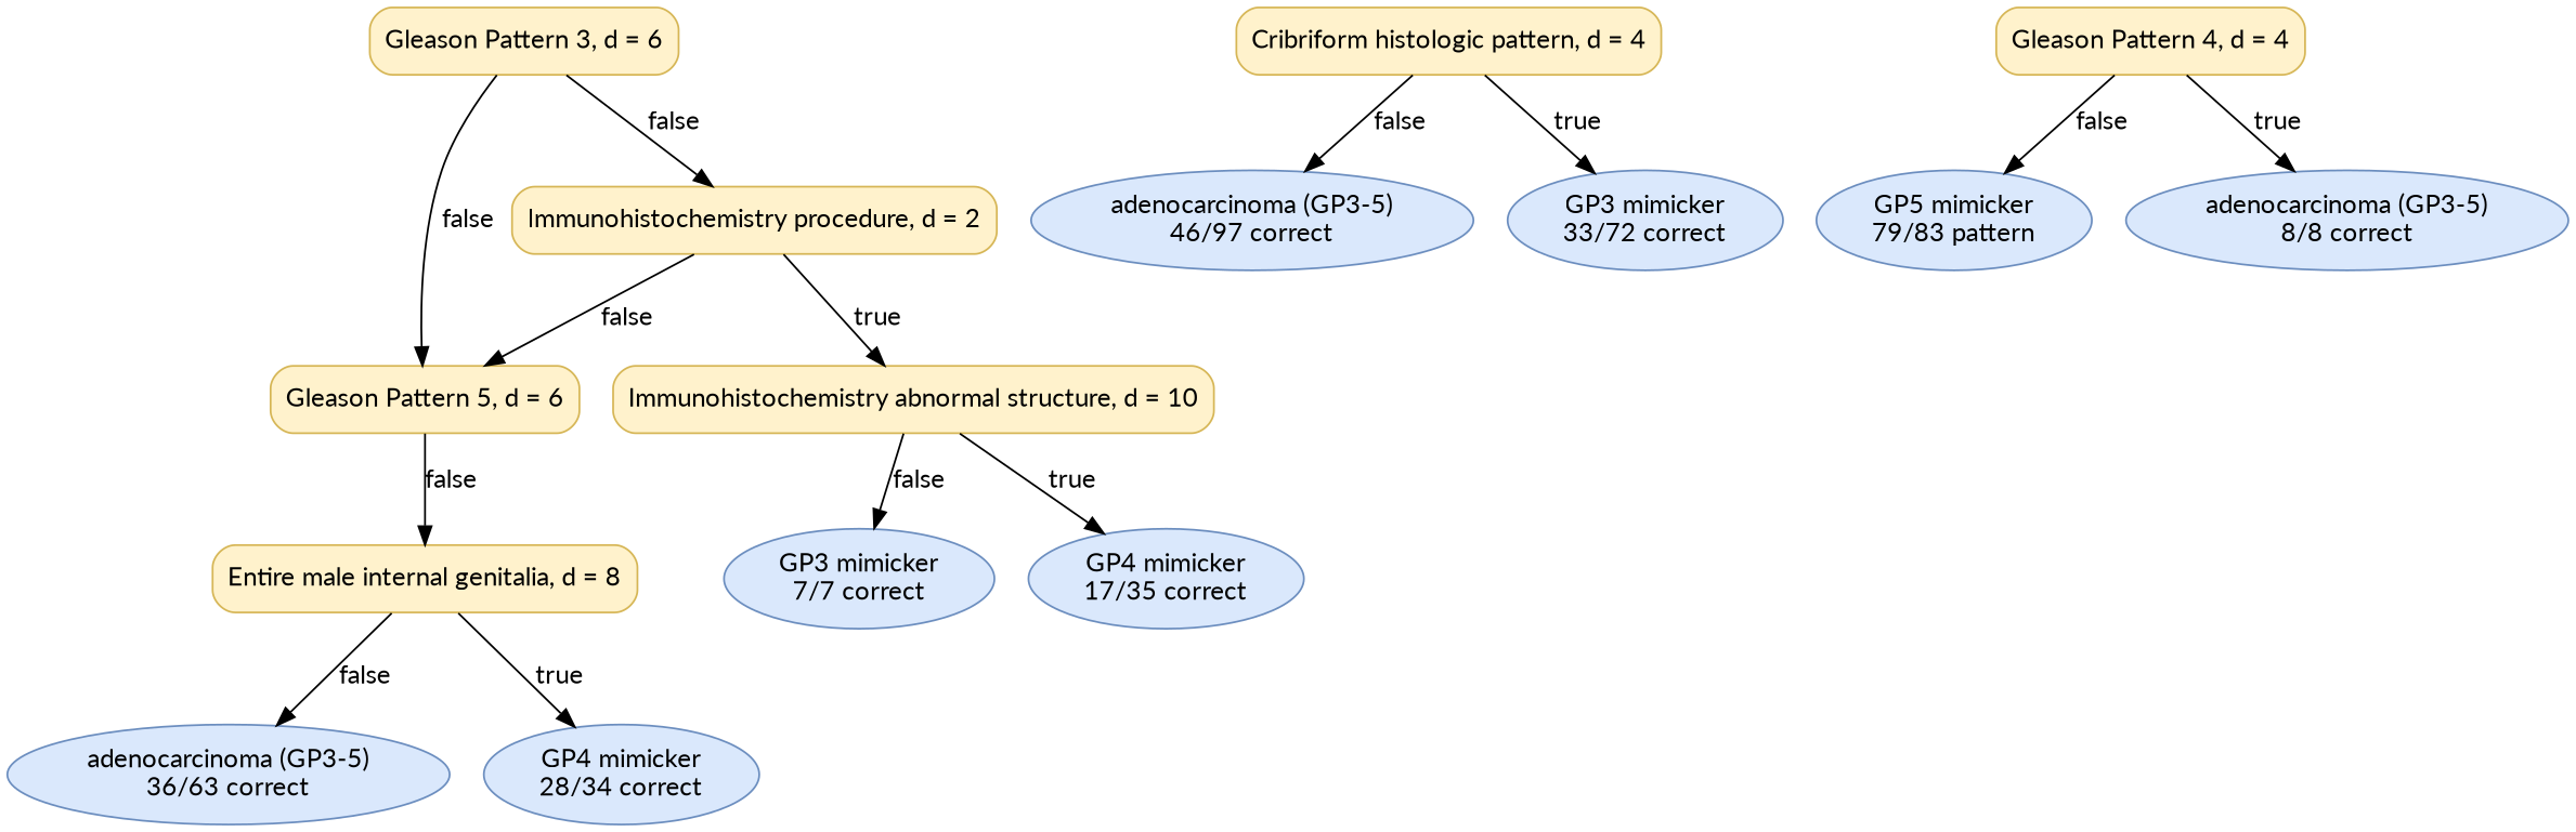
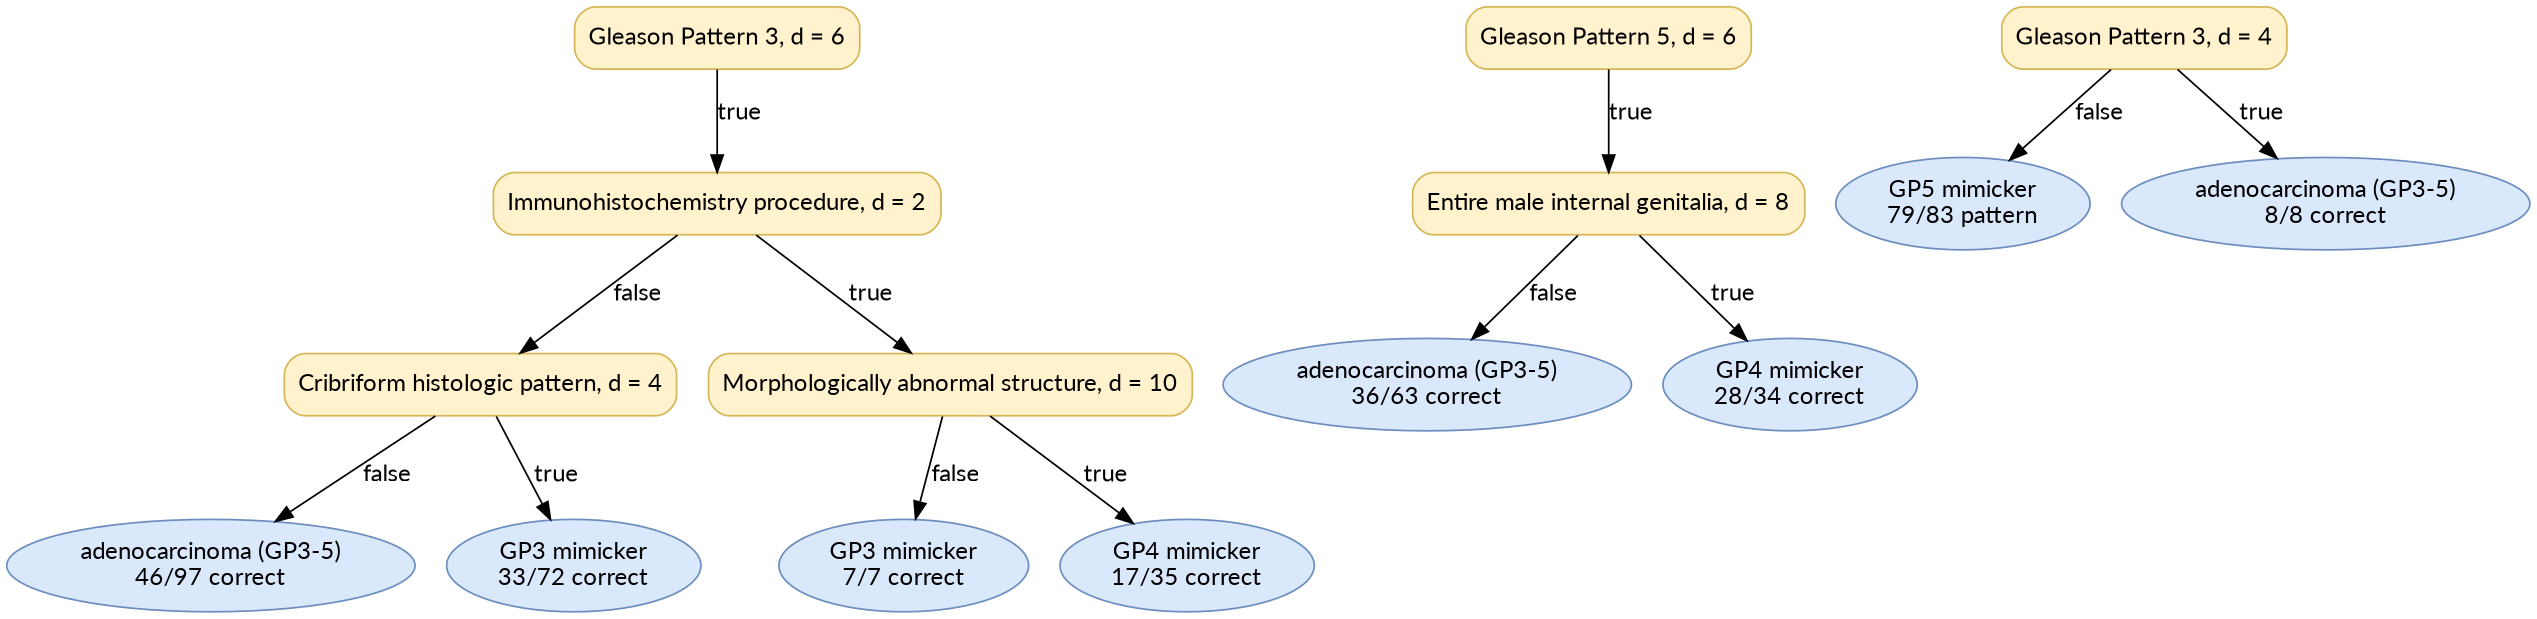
  digraph {
    fontname=Lato
    node [color="#6C8EBF" fillcolor="#DAE8FC" fontname=Lato shape=ellipse style="rounded,filled"]
    edge [fontname=Lato]
    n1 [color="#D6B656" fillcolor="#FFF2CC" label="Gleason Pattern 3, d = 6" shape=box]
    n2 [color="#D6B656" fillcolor="#FFF2CC" label="Gleason Pattern 5, d = 6" shape=box]
    n3 [color="#D6B656" fillcolor="#FFF2CC" label="Immunohistochemistry procedure, d = 2" shape=box]
    n4 [color="#D6B656" fillcolor="#FFF2CC" label="Entire male internal genitalia, d = 8" shape=box]
    n5 [color="#D6B656" fillcolor="#FFF2CC" label="Cribriform histologic pattern, d = 4" shape=box]
-   n6 [color="#D6B656" fillcolor="#FFF2CC" label="Immunohistochemistry abnormal structure, d = 10" shape=box]
+   n6 [color="#D6B656" fillcolor="#FFF2CC" label="Morphologically abnormal structure, d = 10" shape=box]
    n7 [label=<adenocarcinoma (GP3-5)<br/>36/63 correct>]
    n8 [label=<GP4 mimicker<br/>28/34 correct>]
-   n9 [color="#D6B656" fillcolor="#FFF2CC" label="Gleason Pattern 4, d = 4" shape=box]
+   n9 [color="#D6B656" fillcolor="#FFF2CC" label="Gleason Pattern 3, d = 4" shape=box]
    n10 [label=<GP5 mimicker<br/>79/83 pattern>]
    n11 [label=<adenocarcinoma (GP3-5)<br/>8/8 correct>]
    n12 [label=<adenocarcinoma (GP3-5)<br/>46/97 correct>]
    n13 [label=<GP3 mimicker<br/>33/72 correct>]
    n14 [label=<GP3 mimicker<br/>7/7 correct>]
    n15 [label=<GP4 mimicker<br/>17/35 correct>]
-   n1 -> n2 [label=false]
-   n1 -> n3 [label=false]
-   n2 -> n4 [label=false]
-   n3 -> n2 [label=false]
+   n1 -> n3 [label=true]
+   n2 -> n4 [label=true]
+   n3 -> n5 [label=false]
    n3 -> n6 [label=true]
    n4 -> n7 [label=false]
    n4 -> n8 [label=true]
    n5 -> n12 [label=false]
    n5 -> n13 [label=true]
    n6 -> n14 [label=false]
    n6 -> n15 [label=true]
    n9 -> n10 [label=false]
    n9 -> n11 [label=true]
  }
